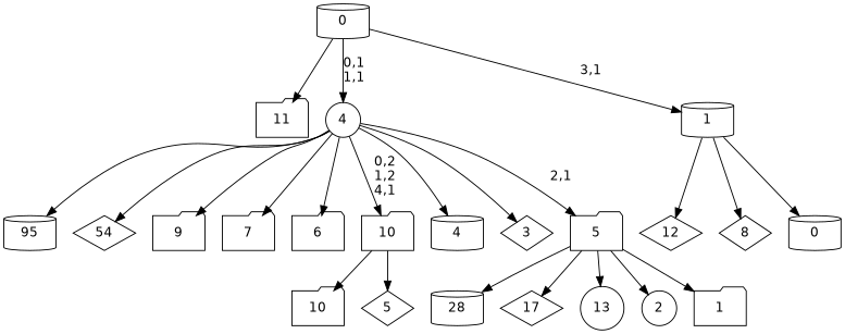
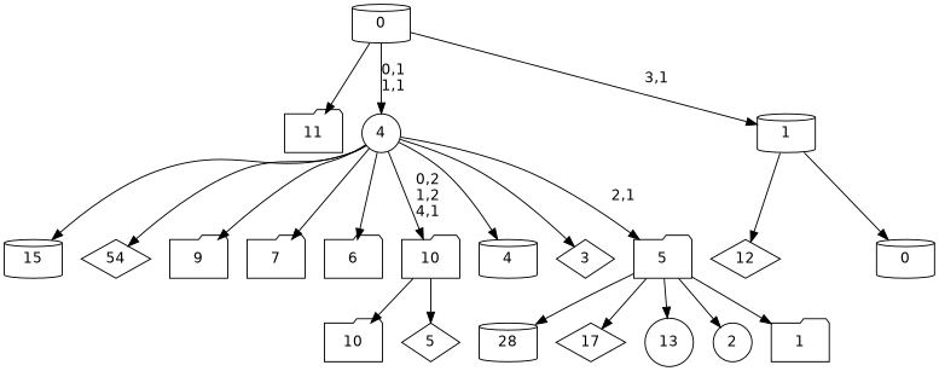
  digraph {
    fontname="DejaVu Sans"
    node [fontname="DejaVu Sans" shape=folder]
    edge [fontname="DejaVu Sans"]
    n1 [label=28 shape=cylinder]
    n2 [label=17 shape=diamond]
-   n3 [label=95 shape=cylinder]
+   n3 [label=15 shape=cylinder]
    n4 [label=54 shape=diamond]
    n5 [label=13 shape=circle]
    n6 [label=12 shape=diamond]
    n7 [label=11]
    n8 [label=10]
    n9 [label=9]
-   n10 [label=8 shape=diamond]
    n11 [label=7]
    n12 [label=6]
    n13 [label=5 shape=diamond]
    10
    n15 [label=4 shape=cylinder]
    n16 [label=3 shape=diamond]
    n17 [label=2 shape=circle]
    n18 [label=1]
    5
    4 [shape=circle]
    n21 [label=0 shape=cylinder]
    1 [shape=cylinder]
    0 [shape=cylinder]
    10 -> n8
    10 -> n13
    5 -> n1
    5 -> n2
    5 -> n5
    5 -> n17
    5 -> n18
    4 -> n3
    4 -> n4
    4 -> n9
    4 -> n11
    4 -> n12
    4 -> 10 [label="0,2\n1,2\n4,1"]
    4 -> n15
    4 -> n16
    4 -> 5 [label="2,1"]
    1 -> n6
-   1 -> n10
    1 -> n21
    0 -> n7
    0 -> 4 [label="0,1\n1,1"]
    0 -> 1 [label="3,1"]
  }
